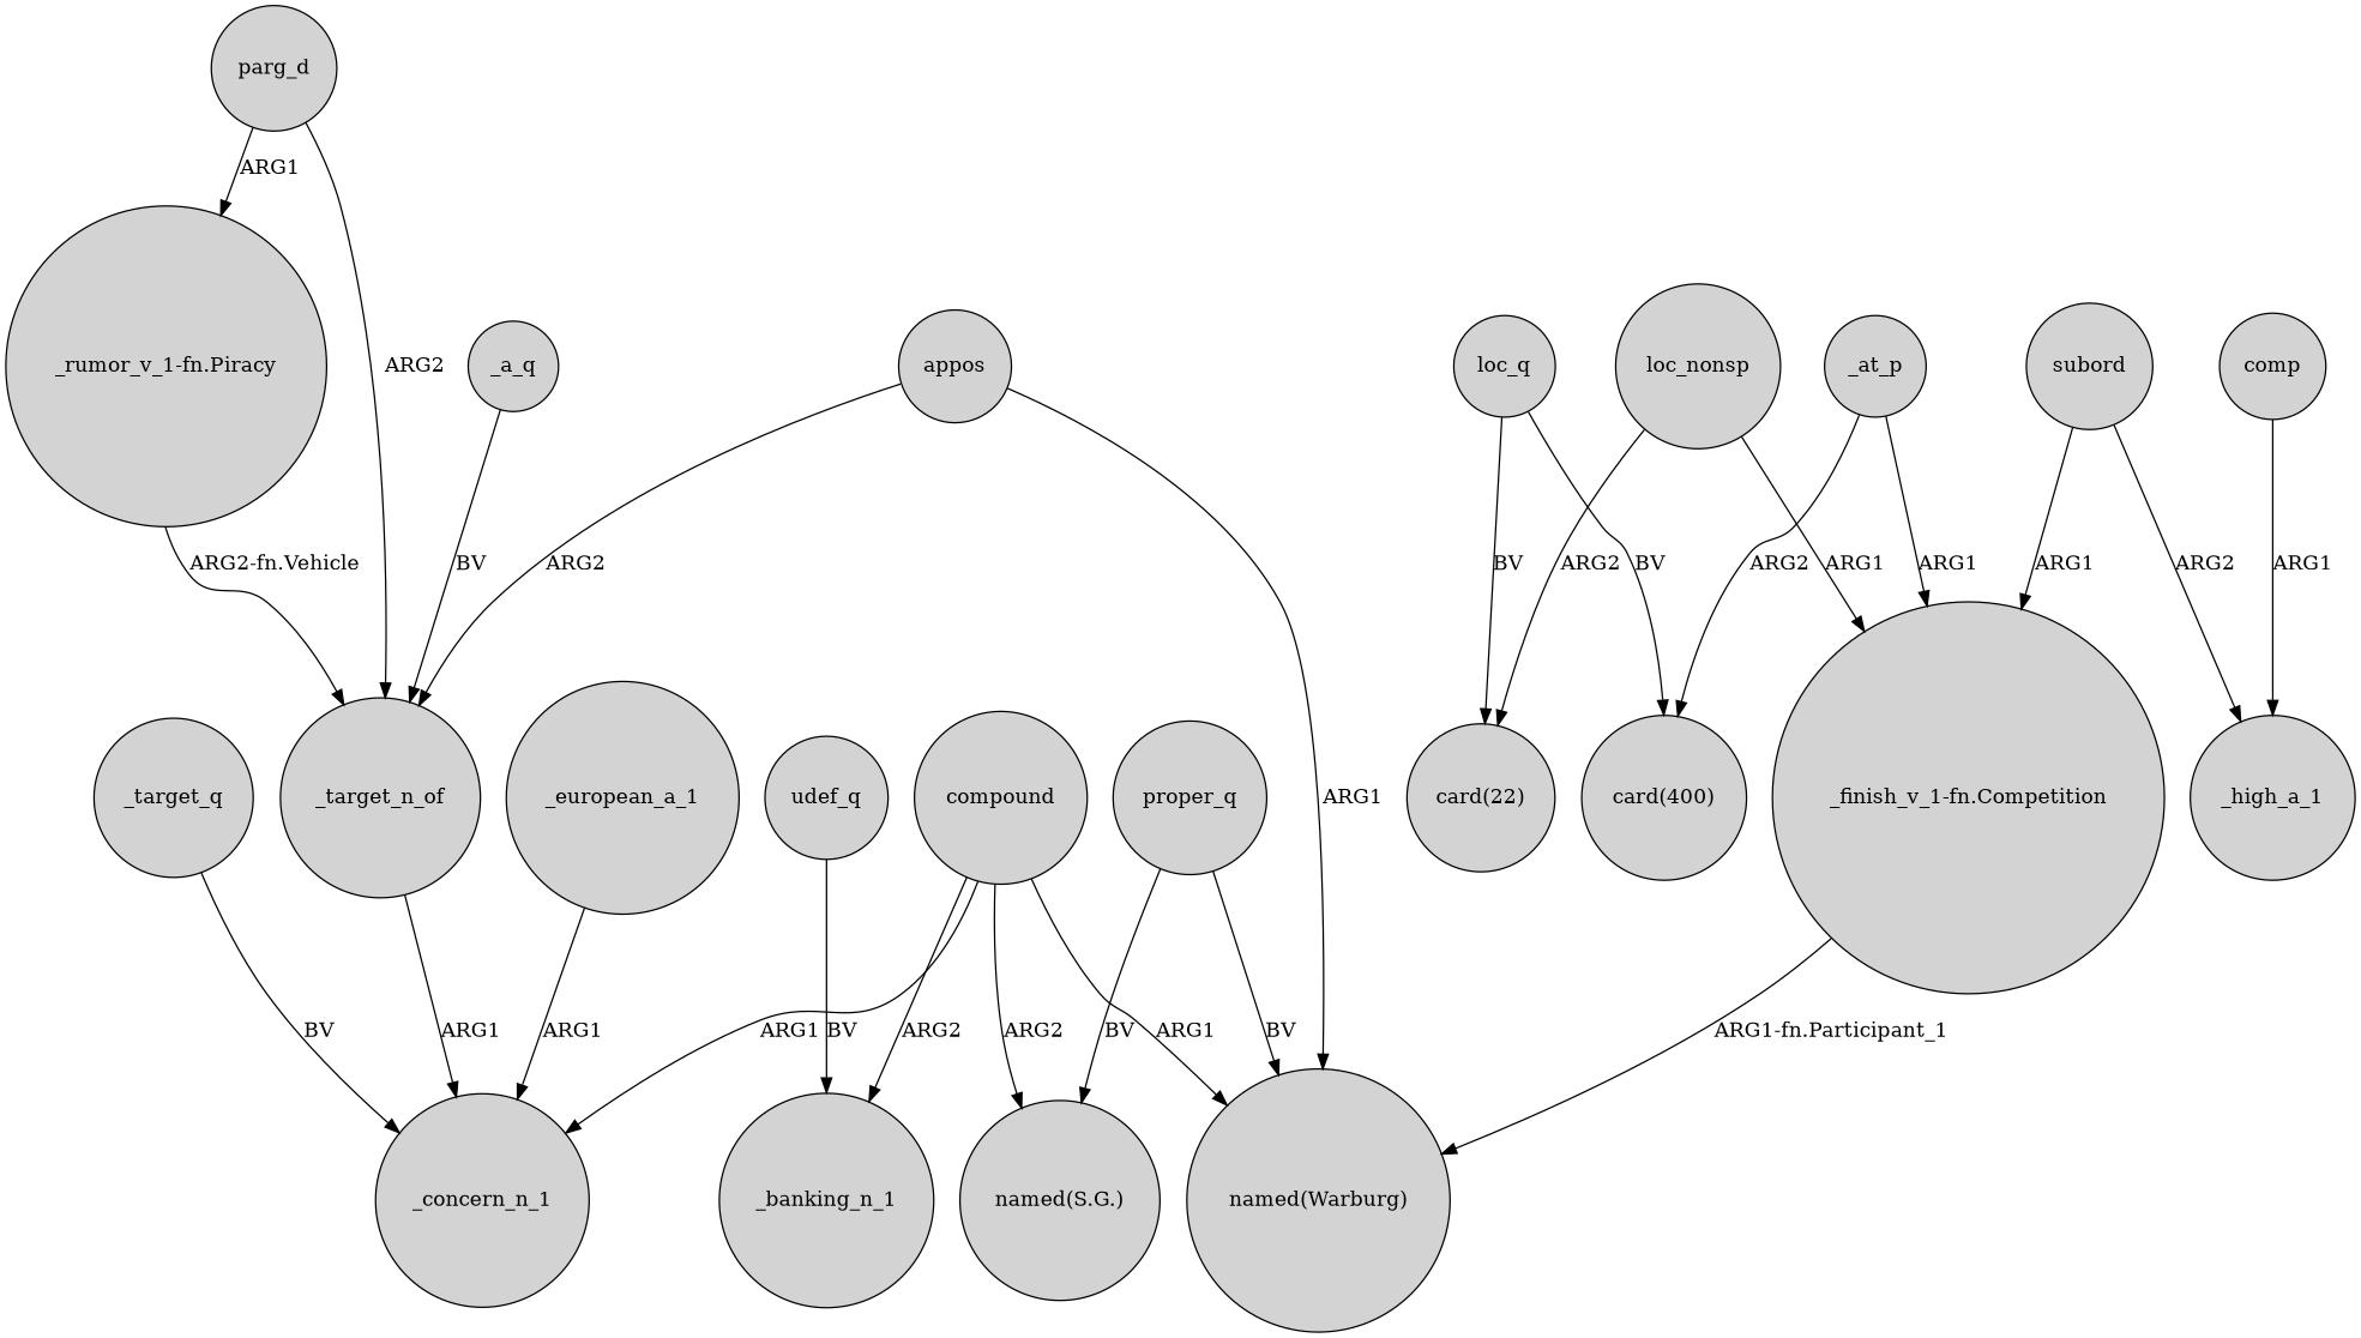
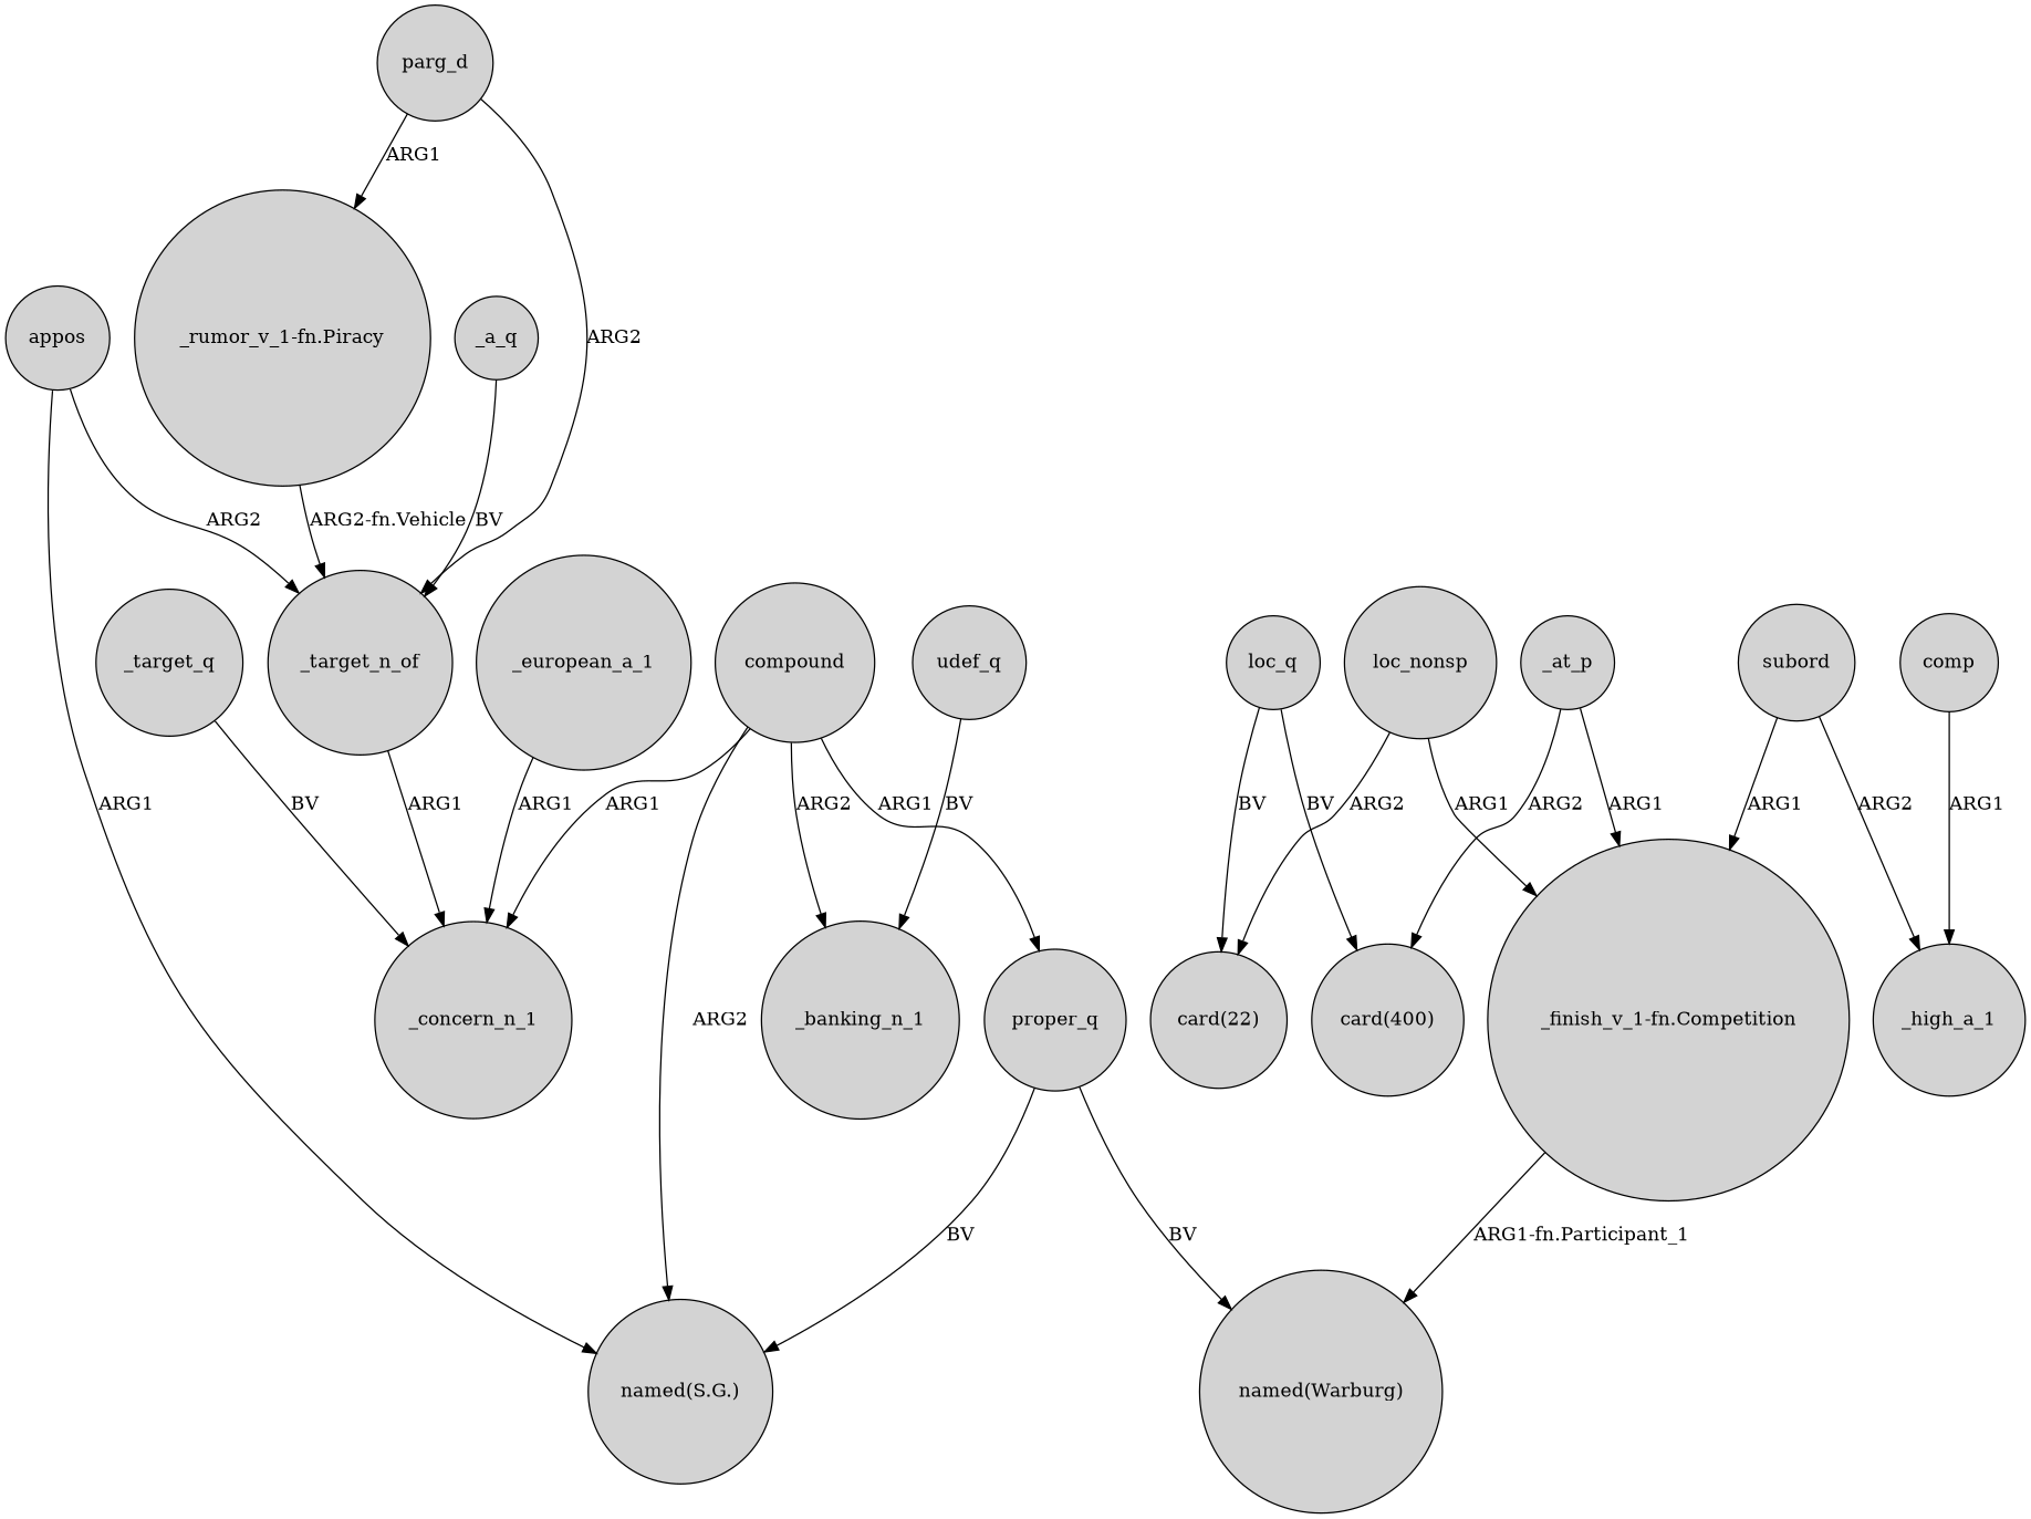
  digraph {
    node [shape=circle style=filled]
    parg_d
    _target_n_of
    "_rumor_v_1-fn.Piracy"
    _concern_n_1
    _european_a_1
    n6 [label=_target_q]
    n7 [label=loc_q]
    "card(22)"
    "card(400)"
    appos
    "named(Warburg)"
    loc_nonsp
    "_finish_v_1-fn.Competition"
    proper_q
    "named(S.G.)"
    subord
    _high_a_1
    comp
    _at_p
    udef_q
    _banking_n_1
    compound
    _a_q
    parg_d -> _target_n_of [label=ARG2]
    parg_d -> "_rumor_v_1-fn.Piracy" [label=ARG1]
    _target_n_of -> _concern_n_1 [label=ARG1]
    "_rumor_v_1-fn.Piracy" -> _target_n_of [label="ARG2-fn.Vehicle"]
    _european_a_1 -> _concern_n_1 [label=ARG1]
    n6 -> _concern_n_1 [label=BV]
    n7 -> "card(22)" [label=BV]
    n7 -> "card(400)" [label=BV]
    appos -> _target_n_of [label=ARG2]
-   appos -> "named(Warburg)" [label=ARG1]
+   appos -> "named(S.G.)" [label=ARG1]
    loc_nonsp -> "card(22)" [label=ARG2]
    loc_nonsp -> "_finish_v_1-fn.Competition" [label=ARG1]
    "_finish_v_1-fn.Competition" -> "named(Warburg)" [label="ARG1-fn.Participant_1"]
    proper_q -> "named(Warburg)" [label=BV]
    proper_q -> "named(S.G.)" [label=BV]
    subord -> "_finish_v_1-fn.Competition" [label=ARG1]
    subord -> _high_a_1 [label=ARG2]
    comp -> _high_a_1 [label=ARG1]
    _at_p -> "card(400)" [label=ARG2]
    _at_p -> "_finish_v_1-fn.Competition" [label=ARG1]
    udef_q -> _banking_n_1 [label=BV]
    compound -> _concern_n_1 [label=ARG1]
-   compound -> "named(Warburg)" [label=ARG1]
+   compound -> proper_q [label=ARG1]
    compound -> "named(S.G.)" [label=ARG2]
    compound -> _banking_n_1 [label=ARG2]
    _a_q -> _target_n_of [label=BV]
  }
